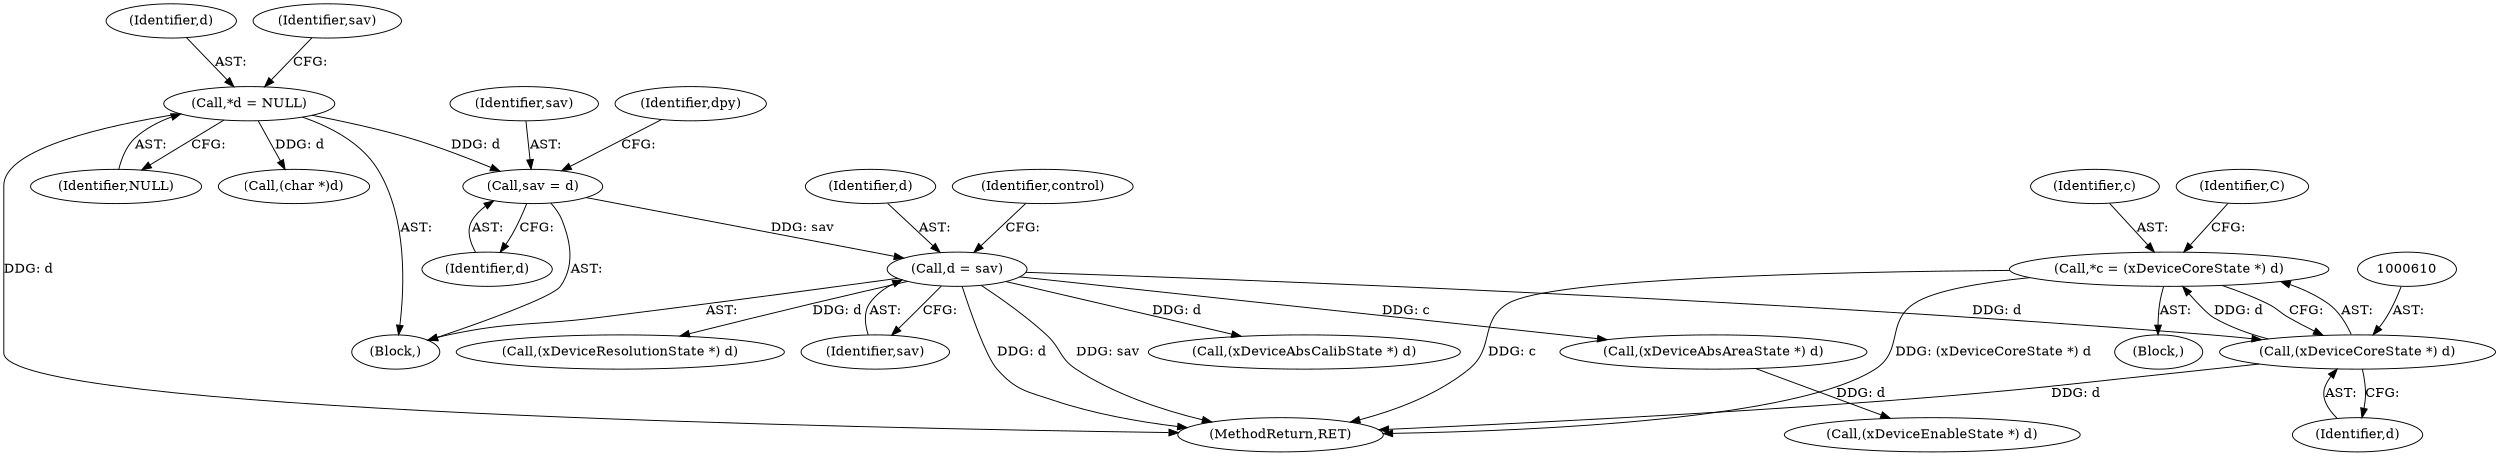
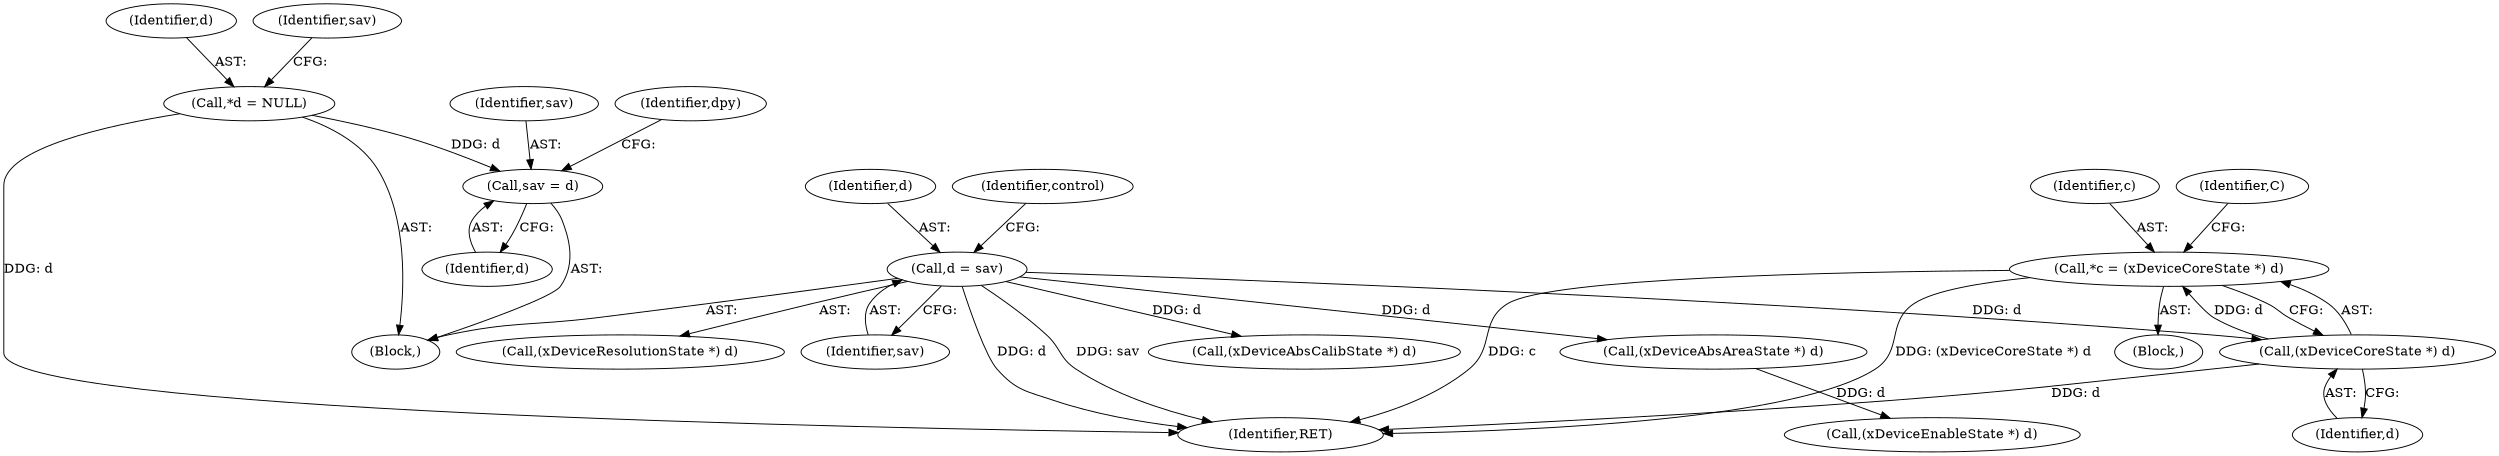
  digraph {
    n1 [label="(Call,*c = (xDeviceCoreState *) d)"]
    n2 [label="(Call,(xDeviceCoreState *) d)"]
-   n3 [label="(MethodReturn,RET)"]
+   n3 [label="(Identifier,RET)"]
    n4 [label="(Block,)"]
    n5 [label="(Identifier,d)"]
    n6 [label="(Call,d = sav)"]
    n7 [label="(Call,(xDeviceAbsCalibState *) d)"]
    n8 [label="(Call,(xDeviceAbsAreaState *) d)"]
    n9 [label="(Call,(xDeviceResolutionState *) d)"]
    n10 [label="(Identifier,sav)"]
    n11 [label="(Block,)"]
    n12 [label="(Call,(xDeviceEnableState *) d)"]
    n13 [label="(Call,sav = d)"]
    n14 [label="(Identifier,d)"]
    n15 [label="(Call,*d = NULL)"]
-   n16 [label="(Call,(char *)d)"]
-   n17 [label="(Identifier,NULL)"]
    n18 [label="(Identifier,d)"]
    n19 [label="(Identifier,c)"]
    n20 [label="(Identifier,control)"]
    n21 [label="(Identifier,d)"]
    n22 [label="(Identifier,C)"]
    n23 [label="(Identifier,sav)"]
    n24 [label="(Identifier,sav)"]
    n25 [label="(Identifier,dpy)"]
-   1000610
    n1 -> n2 [label="CFG: "]
    n1 -> n3 [label="DDG: c"]
    n1 -> n3 [label="DDG: (xDeviceCoreState *) d"]
    n1 -> n4 [label="AST: "]
    n2 -> n1 [label="AST: "]
    n2 -> n1 [label="DDG: d"]
    n2 -> n3 [label="DDG: d"]
    n2 -> n5 [label="CFG: "]
    n5 -> n2 [label="AST: "]
    n6 -> n2 [label="DDG: d"]
    n6 -> n3 [label="DDG: d"]
    n6 -> n3 [label="DDG: sav"]
    n6 -> n7 [label="DDG: d"]
-   n6 -> n8 [label="DDG: c"]
-   n6 -> n9 [label="DDG: d"]
+   n6 -> n8 [label="DDG: d"]
+   n6 -> n9 [label="AST: "]
    n6 -> n10 [label="CFG: "]
    n6 -> n11 [label="AST: "]
    n8 -> n12 [label="DDG: d"]
    n10 -> n6 [label="AST: "]
-   n13 -> n6 [label="DDG: sav"]
    n13 -> n11 [label="AST: "]
    n13 -> n14 [label="CFG: "]
    n14 -> n13 [label="AST: "]
    n15 -> n3 [label="DDG: d"]
    n15 -> n11 [label="AST: "]
    n15 -> n13 [label="DDG: d"]
-   n15 -> n16 [label="DDG: d"]
-   n15 -> n17 [label="CFG: "]
-   n17 -> n15 [label="AST: "]
    n18 -> n6 [label="AST: "]
    n19 -> n1 [label="AST: "]
    n20 -> n6 [label="CFG: "]
    n21 -> n15 [label="AST: "]
    n22 -> n1 [label="CFG: "]
    n23 -> n15 [label="CFG: "]
    n24 -> n13 [label="AST: "]
    n25 -> n13 [label="CFG: "]
-   1000610 -> n2 [label="AST: "]
  }
